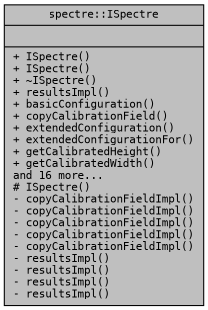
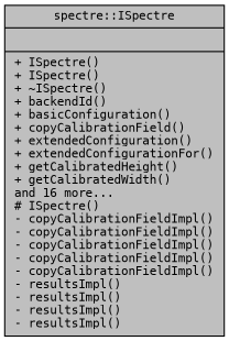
  digraph {
    fontname="DejaVu Sans Mono"
-   n1 [color=black fillcolor=grey75 fontcolor=black fontname="DejaVu Sans Mono" fontsize=10 height=0.2 label="{spectre::ISpectre\n||+ ISpectre()\l+ ISpectre()\l+ ~ISpectre()\l+ resultsImpl()\l+ basicConfiguration()\l+ copyCalibrationField()\l+ extendedConfiguration()\l+ extendedConfigurationFor()\l+ getCalibratedHeight()\l+ getCalibratedWidth()\land 16 more...\l# ISpectre()\l- copyCalibrationFieldImpl()\l- copyCalibrationFieldImpl()\l- copyCalibrationFieldImpl()\l- copyCalibrationFieldImpl()\l- copyCalibrationFieldImpl()\l- resultsImpl()\l- resultsImpl()\l- resultsImpl()\l- resultsImpl()\l}" shape=record style=filled width=0.4]
+   n1 [color=black fillcolor=grey75 fontcolor=black fontname="DejaVu Sans Mono" fontsize=10 height=0.2 label="{spectre::ISpectre\n||+ ISpectre()\l+ ISpectre()\l+ ~ISpectre()\l+ backendId()\l+ basicConfiguration()\l+ copyCalibrationField()\l+ extendedConfiguration()\l+ extendedConfigurationFor()\l+ getCalibratedHeight()\l+ getCalibratedWidth()\land 16 more...\l# ISpectre()\l- copyCalibrationFieldImpl()\l- copyCalibrationFieldImpl()\l- copyCalibrationFieldImpl()\l- copyCalibrationFieldImpl()\l- copyCalibrationFieldImpl()\l- resultsImpl()\l- resultsImpl()\l- resultsImpl()\l- resultsImpl()\l}" shape=record style=filled width=0.4]
  }
